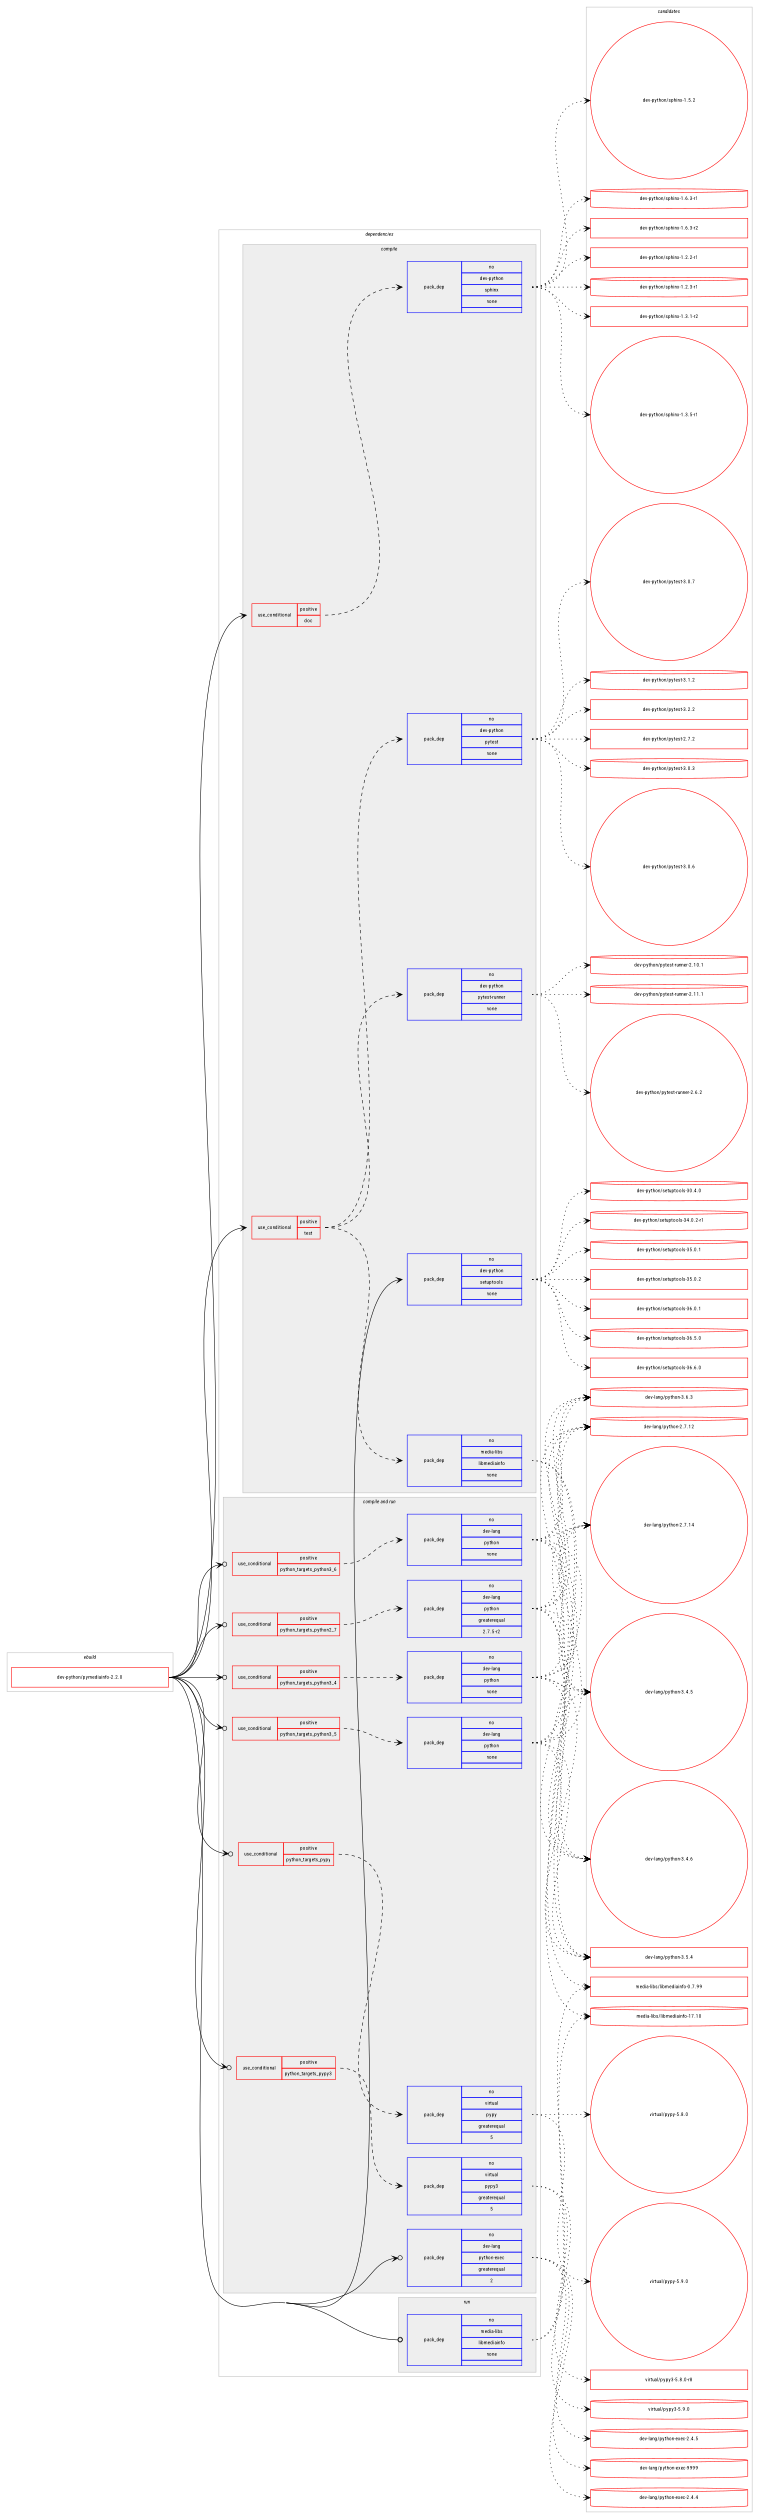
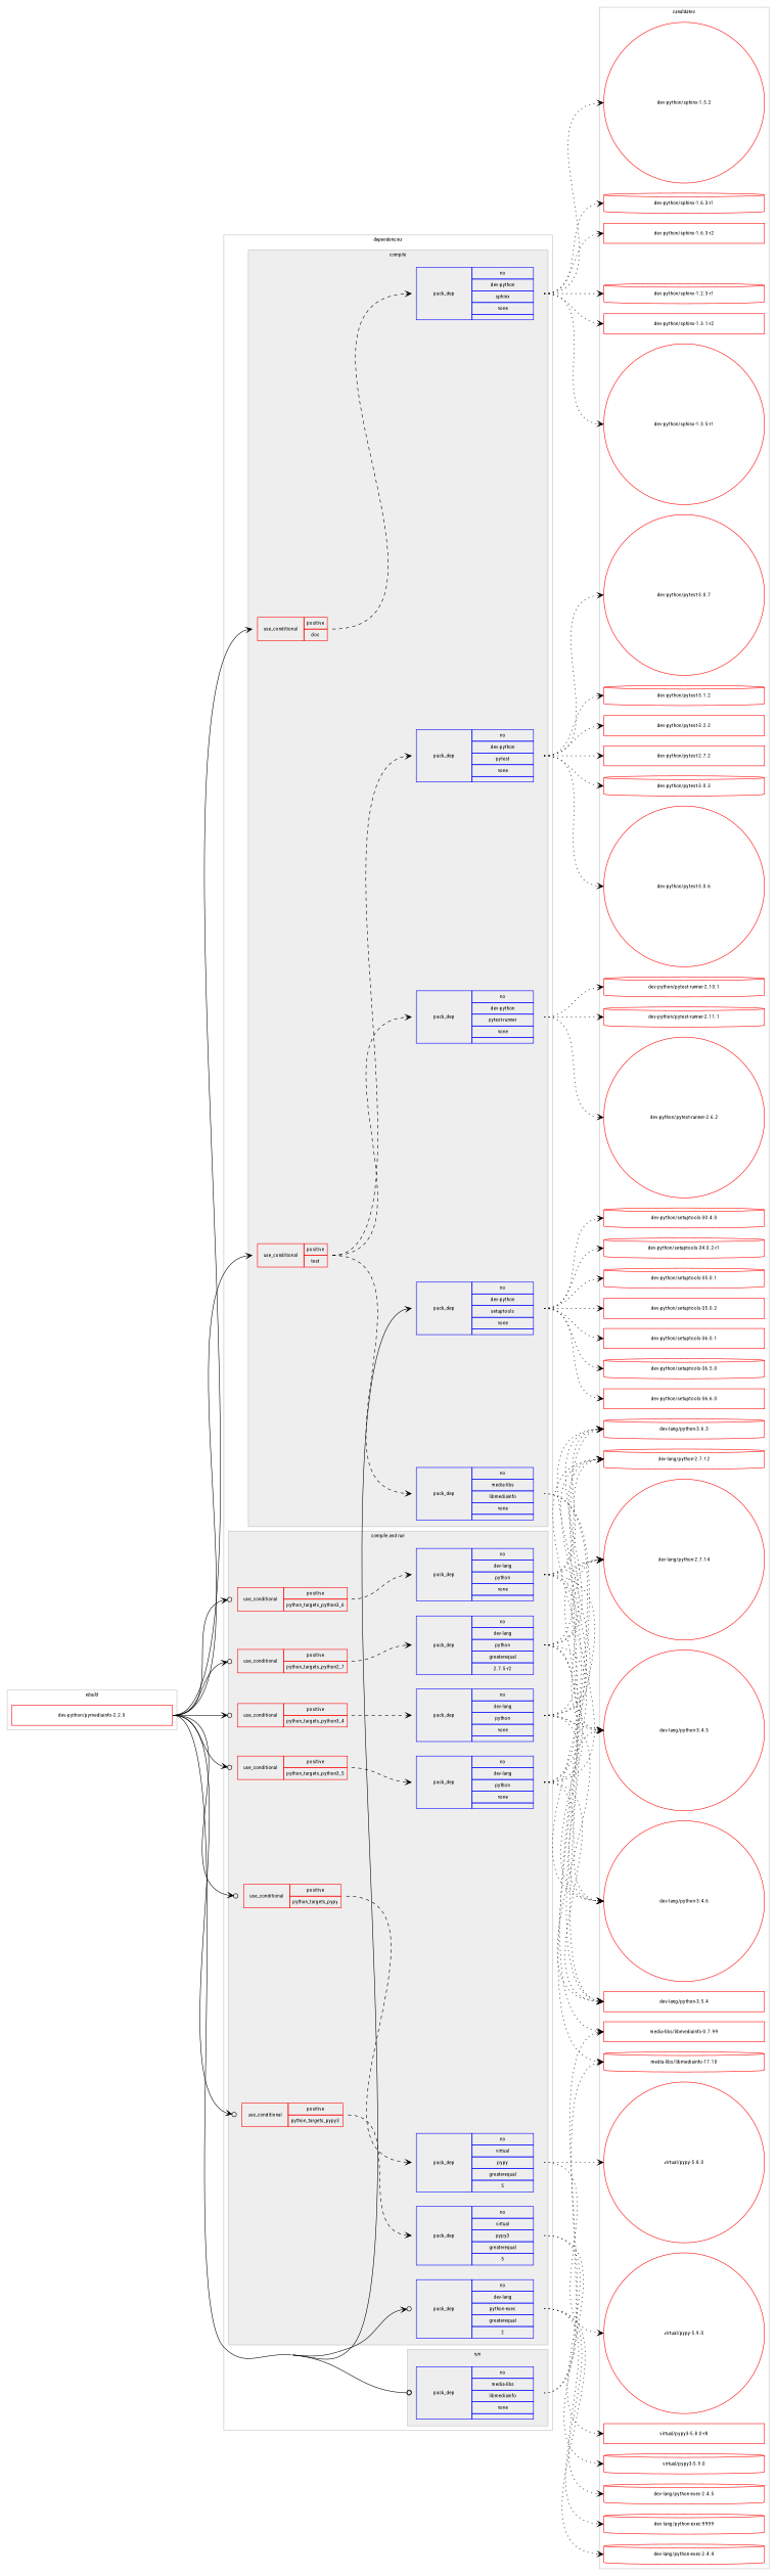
  digraph {
    compound=true
    concentrate=true
    fontname="Roboto Condensed"
    fontsize=10
    newrank=true
    rankdir=LR
    ranksep=1.5
    node [color=red fontname="Roboto Condensed" fontsize=10 shape=none]
    edge [arrowhead=vee fontname="Roboto Condensed" headport=w style=dotted tailport=e weight=100]
    n1 [label="dev-python/pymediainfo-2.2.0" shape=box width=4]
    n2 [color=blue label=<<TABLE BORDER="0" CELLBORDER="1" CELLSPACING="0" CELLPADDING="4" WIDTH="220"><TR><TD ROWSPAN="6" CELLPADDING="30">pack_dep</TD></TR><TR><TD WIDTH="110">no</TD></TR><TR><TD>dev-python</TD></TR><TR><TD>sphinx</TD></TR><TR><TD>none</TD></TR><TR><TD></TD></TR></TABLE>>]
    n3 [label=<<TABLE BORDER="0" CELLBORDER="1" CELLSPACING="0" CELLPADDING="4"><TR><TD ROWSPAN="3" CELLPADDING="10">use_conditional</TD></TR><TR><TD>positive</TD></TR><TR><TD>doc</TD></TR></TABLE>>]
    n4 [color=blue label=<<TABLE BORDER="0" CELLBORDER="1" CELLSPACING="0" CELLPADDING="4" WIDTH="220"><TR><TD ROWSPAN="6" CELLPADDING="30">pack_dep</TD></TR><TR><TD WIDTH="110">no</TD></TR><TR><TD>media-libs</TD></TR><TR><TD>libmediainfo</TD></TR><TR><TD>none</TD></TR><TR><TD></TD></TR></TABLE>>]
    n5 [color=blue label=<<TABLE BORDER="0" CELLBORDER="1" CELLSPACING="0" CELLPADDING="4" WIDTH="220"><TR><TD ROWSPAN="6" CELLPADDING="30">pack_dep</TD></TR><TR><TD WIDTH="110">no</TD></TR><TR><TD>dev-python</TD></TR><TR><TD>pytest</TD></TR><TR><TD>none</TD></TR><TR><TD></TD></TR></TABLE>>]
    n6 [color=blue label=<<TABLE BORDER="0" CELLBORDER="1" CELLSPACING="0" CELLPADDING="4" WIDTH="220"><TR><TD ROWSPAN="6" CELLPADDING="30">pack_dep</TD></TR><TR><TD WIDTH="110">no</TD></TR><TR><TD>dev-python</TD></TR><TR><TD>pytest-runner</TD></TR><TR><TD>none</TD></TR><TR><TD></TD></TR></TABLE>>]
    n7 [label=<<TABLE BORDER="0" CELLBORDER="1" CELLSPACING="0" CELLPADDING="4"><TR><TD ROWSPAN="3" CELLPADDING="10">use_conditional</TD></TR><TR><TD>positive</TD></TR><TR><TD>test</TD></TR></TABLE>>]
    n8 [color=blue label=<<TABLE BORDER="0" CELLBORDER="1" CELLSPACING="0" CELLPADDING="4" WIDTH="220"><TR><TD ROWSPAN="6" CELLPADDING="30">pack_dep</TD></TR><TR><TD WIDTH="110">no</TD></TR><TR><TD>dev-python</TD></TR><TR><TD>setuptools</TD></TR><TR><TD>none</TD></TR><TR><TD></TD></TR></TABLE>>]
    n9 [color=blue label=<<TABLE BORDER="0" CELLBORDER="1" CELLSPACING="0" CELLPADDING="4" WIDTH="220"><TR><TD ROWSPAN="6" CELLPADDING="30">pack_dep</TD></TR><TR><TD WIDTH="110">no</TD></TR><TR><TD>virtual</TD></TR><TR><TD>pypy</TD></TR><TR><TD>greaterequal</TD></TR><TR><TD>5</TD></TR></TABLE>>]
    n10 [label=<<TABLE BORDER="0" CELLBORDER="1" CELLSPACING="0" CELLPADDING="4"><TR><TD ROWSPAN="3" CELLPADDING="10">use_conditional</TD></TR><TR><TD>positive</TD></TR><TR><TD>python_targets_pypy</TD></TR></TABLE>>]
    n11 [color=blue label=<<TABLE BORDER="0" CELLBORDER="1" CELLSPACING="0" CELLPADDING="4" WIDTH="220"><TR><TD ROWSPAN="6" CELLPADDING="30">pack_dep</TD></TR><TR><TD WIDTH="110">no</TD></TR><TR><TD>virtual</TD></TR><TR><TD>pypy3</TD></TR><TR><TD>greaterequal</TD></TR><TR><TD>5</TD></TR></TABLE>>]
    n12 [label=<<TABLE BORDER="0" CELLBORDER="1" CELLSPACING="0" CELLPADDING="4"><TR><TD ROWSPAN="3" CELLPADDING="10">use_conditional</TD></TR><TR><TD>positive</TD></TR><TR><TD>python_targets_pypy3</TD></TR></TABLE>>]
    n13 [color=blue label=<<TABLE BORDER="0" CELLBORDER="1" CELLSPACING="0" CELLPADDING="4" WIDTH="220"><TR><TD ROWSPAN="6" CELLPADDING="30">pack_dep</TD></TR><TR><TD WIDTH="110">no</TD></TR><TR><TD>dev-lang</TD></TR><TR><TD>python</TD></TR><TR><TD>greaterequal</TD></TR><TR><TD>2.7.5-r2</TD></TR></TABLE>>]
    n14 [label=<<TABLE BORDER="0" CELLBORDER="1" CELLSPACING="0" CELLPADDING="4"><TR><TD ROWSPAN="3" CELLPADDING="10">use_conditional</TD></TR><TR><TD>positive</TD></TR><TR><TD>python_targets_python2_7</TD></TR></TABLE>>]
    n15 [color=blue label=<<TABLE BORDER="0" CELLBORDER="1" CELLSPACING="0" CELLPADDING="4" WIDTH="220"><TR><TD ROWSPAN="6" CELLPADDING="30">pack_dep</TD></TR><TR><TD WIDTH="110">no</TD></TR><TR><TD>dev-lang</TD></TR><TR><TD>python</TD></TR><TR><TD>none</TD></TR><TR><TD></TD></TR></TABLE>>]
    n16 [label=<<TABLE BORDER="0" CELLBORDER="1" CELLSPACING="0" CELLPADDING="4"><TR><TD ROWSPAN="3" CELLPADDING="10">use_conditional</TD></TR><TR><TD>positive</TD></TR><TR><TD>python_targets_python3_4</TD></TR></TABLE>>]
    n17 [color=blue label=<<TABLE BORDER="0" CELLBORDER="1" CELLSPACING="0" CELLPADDING="4" WIDTH="220"><TR><TD ROWSPAN="6" CELLPADDING="30">pack_dep</TD></TR><TR><TD WIDTH="110">no</TD></TR><TR><TD>dev-lang</TD></TR><TR><TD>python</TD></TR><TR><TD>none</TD></TR><TR><TD></TD></TR></TABLE>>]
    n18 [label=<<TABLE BORDER="0" CELLBORDER="1" CELLSPACING="0" CELLPADDING="4"><TR><TD ROWSPAN="3" CELLPADDING="10">use_conditional</TD></TR><TR><TD>positive</TD></TR><TR><TD>python_targets_python3_5</TD></TR></TABLE>>]
    n19 [color=blue label=<<TABLE BORDER="0" CELLBORDER="1" CELLSPACING="0" CELLPADDING="4" WIDTH="220"><TR><TD ROWSPAN="6" CELLPADDING="30">pack_dep</TD></TR><TR><TD WIDTH="110">no</TD></TR><TR><TD>dev-lang</TD></TR><TR><TD>python</TD></TR><TR><TD>none</TD></TR><TR><TD></TD></TR></TABLE>>]
    n20 [label=<<TABLE BORDER="0" CELLBORDER="1" CELLSPACING="0" CELLPADDING="4"><TR><TD ROWSPAN="3" CELLPADDING="10">use_conditional</TD></TR><TR><TD>positive</TD></TR><TR><TD>python_targets_python3_6</TD></TR></TABLE>>]
    n21 [color=blue label=<<TABLE BORDER="0" CELLBORDER="1" CELLSPACING="0" CELLPADDING="4" WIDTH="220"><TR><TD ROWSPAN="6" CELLPADDING="30">pack_dep</TD></TR><TR><TD WIDTH="110">no</TD></TR><TR><TD>dev-lang</TD></TR><TR><TD>python-exec</TD></TR><TR><TD>greaterequal</TD></TR><TR><TD>2</TD></TR></TABLE>>]
    n22 [color=blue label=<<TABLE BORDER="0" CELLBORDER="1" CELLSPACING="0" CELLPADDING="4" WIDTH="220"><TR><TD ROWSPAN="6" CELLPADDING="30">pack_dep</TD></TR><TR><TD WIDTH="110">no</TD></TR><TR><TD>media-libs</TD></TR><TR><TD>libmediainfo</TD></TR><TR><TD>none</TD></TR><TR><TD></TD></TR></TABLE>>]
-   n23 [label="dev-python/sphinx-1.2.2-r1" shape=box width=4]
    n24 [label="dev-python/sphinx-1.2.3-r1" shape=cylinder width=4]
    n25 [label="dev-python/sphinx-1.3.1-r2" shape=box width=4]
    n26 [label="dev-python/sphinx-1.3.5-r1" shape=circle width=4]
    n27 [label="dev-python/sphinx-1.5.2" shape=circle width=4]
    n28 [label="dev-python/sphinx-1.6.3-r1" shape=cylinder width=4]
    n29 [label="dev-python/sphinx-1.6.3-r2" shape=box width=4]
    n30 [label="media-libs/libmediainfo-0.7.99" shape=box width=4]
    n31 [label="media-libs/libmediainfo-17.10" shape=cylinder width=4]
    n32 [label="dev-python/pytest-2.7.2" shape=box width=4]
    n33 [label="dev-python/pytest-3.0.3" shape=cylinder width=4]
    n34 [label="dev-python/pytest-3.0.6" shape=circle width=4]
    n35 [label="dev-python/pytest-3.0.7" shape=circle width=4]
    n36 [label="dev-python/pytest-3.1.2" shape=cylinder width=4]
    n37 [label="dev-python/pytest-3.2.2" shape=box width=4]
    n38 [label="dev-python/pytest-runner-2.10.1" shape=cylinder width=4]
    n39 [label="dev-python/pytest-runner-2.11.1" shape=cylinder width=4]
    n40 [label="dev-python/pytest-runner-2.6.2" shape=circle width=4]
    n41 [label="dev-python/setuptools-30.4.0" shape=cylinder width=4]
    n42 [label="dev-python/setuptools-34.0.2-r1" shape=cylinder width=4]
    n43 [label="dev-python/setuptools-35.0.1" shape=cylinder width=4]
    n44 [label="dev-python/setuptools-35.0.2" shape=box width=4]
    n45 [label="dev-python/setuptools-36.0.1" shape=box width=4]
    n46 [label="dev-python/setuptools-36.5.0" shape=cylinder width=4]
    n47 [label="dev-python/setuptools-36.6.0" shape=box width=4]
    n48 [label="virtual/pypy-5.8.0" shape=circle width=4]
    n49 [label="virtual/pypy-5.9.0" shape=circle width=4]
    n50 [label="virtual/pypy3-5.8.0-r8" shape=box width=4]
    n51 [label="virtual/pypy3-5.9.0" shape=cylinder width=4]
    n52 [label="dev-lang/python-2.7.12" shape=cylinder width=4]
    n53 [label="dev-lang/python-2.7.14" shape=circle width=4]
    n54 [label="dev-lang/python-3.4.5" shape=circle width=4]
    n55 [label="dev-lang/python-3.4.6" shape=circle width=4]
    n56 [label="dev-lang/python-3.5.4" shape=box width=4]
    n57 [label="dev-lang/python-3.6.3" shape=cylinder width=4]
    n58 [label="dev-lang/python-exec-2.4.4" shape=cylinder width=4]
    n59 [label="dev-lang/python-exec-2.4.5" shape=cylinder width=4]
    n60 [label="dev-lang/python-exec-9999" shape=cylinder width=4]
    subgraph cluster_1 {
      color=gray
      label=<<i>ebuild</i>>
      rank=same
      n1
    }
    subgraph cluster_2 {
      color=gray
      label=<<i>dependencies</i>>
      subgraph cluster_3 {
        color=gray
        fillcolor="#eeeeee"
        label=<<i>compile</i>>
        style=filled
        subgraph sub_4 {
          color=gray
          fillcolor="#eeeeee"
          label=<<i>compile</i>>
          style=filled
          n3
          subgraph sub_5 {
            color=gray
            fillcolor="#eeeeee"
            label=<<i>compile</i>>
            style=filled
            n2
          }
        }
        subgraph sub_6 {
          color=gray
          fillcolor="#eeeeee"
          label=<<i>compile</i>>
          style=filled
          n7
          subgraph sub_7 {
            color=gray
            fillcolor="#eeeeee"
            label=<<i>compile</i>>
            style=filled
            n4
          }
          subgraph sub_8 {
            color=gray
            fillcolor="#eeeeee"
            label=<<i>compile</i>>
            style=filled
            n5
          }
          subgraph sub_9 {
            color=gray
            fillcolor="#eeeeee"
            label=<<i>compile</i>>
            style=filled
            n6
          }
        }
        subgraph sub_10 {
          color=gray
          fillcolor="#eeeeee"
          label=<<i>compile</i>>
          style=filled
          n8
        }
      }
      subgraph cluster_11 {
        color=gray
        fillcolor="#eeeeee"
        label=<<i>compile and run</i>>
        style=filled
        subgraph sub_12 {
          color=gray
          fillcolor="#eeeeee"
          label=<<i>compile and run</i>>
          style=filled
          n10
          subgraph sub_13 {
            color=gray
            fillcolor="#eeeeee"
            label=<<i>compile and run</i>>
            style=filled
            n9
          }
        }
        subgraph sub_14 {
          color=gray
          fillcolor="#eeeeee"
          label=<<i>compile and run</i>>
          style=filled
          n12
          subgraph sub_15 {
            color=gray
            fillcolor="#eeeeee"
            label=<<i>compile and run</i>>
            style=filled
            n11
          }
        }
        subgraph sub_16 {
          color=gray
          fillcolor="#eeeeee"
          label=<<i>compile and run</i>>
          style=filled
          n14
          subgraph sub_17 {
            color=gray
            fillcolor="#eeeeee"
            label=<<i>compile and run</i>>
            style=filled
            n13
          }
        }
        subgraph sub_18 {
          color=gray
          fillcolor="#eeeeee"
          label=<<i>compile and run</i>>
          style=filled
          n16
          subgraph sub_19 {
            color=gray
            fillcolor="#eeeeee"
            label=<<i>compile and run</i>>
            style=filled
            n15
          }
        }
        subgraph sub_20 {
          color=gray
          fillcolor="#eeeeee"
          label=<<i>compile and run</i>>
          style=filled
          n18
          subgraph sub_21 {
            color=gray
            fillcolor="#eeeeee"
            label=<<i>compile and run</i>>
            style=filled
            n17
          }
        }
        subgraph sub_22 {
          color=gray
          fillcolor="#eeeeee"
          label=<<i>compile and run</i>>
          style=filled
          n20
          subgraph sub_23 {
            color=gray
            fillcolor="#eeeeee"
            label=<<i>compile and run</i>>
            style=filled
            n19
          }
        }
        subgraph sub_24 {
          color=gray
          fillcolor="#eeeeee"
          label=<<i>compile and run</i>>
          style=filled
          n21
        }
      }
      subgraph cluster_25 {
        color=gray
        fillcolor="#eeeeee"
        label=<<i>run</i>>
        style=filled
        subgraph sub_26 {
          color=gray
          fillcolor="#eeeeee"
          label=<<i>run</i>>
          style=filled
          n22
        }
      }
    }
    subgraph cluster_27 {
      color=gray
      label=<<i>candidates</i>>
      rank=same
      subgraph sub_28 {
        color=black
        label=<<i>candidates</i>>
        nodesep=1
        rank=same
-       n23
        n24
        n25
        n26
        n27
        n28
        n29
      }
      subgraph sub_29 {
        color=black
        label=<<i>candidates</i>>
        nodesep=1
        rank=same
        n30
        n31
      }
      subgraph sub_30 {
        color=black
        label=<<i>candidates</i>>
        nodesep=1
        rank=same
        n32
        n33
        n34
        n35
        n36
        n37
      }
      subgraph sub_31 {
        color=black
        label=<<i>candidates</i>>
        nodesep=1
        rank=same
        n38
        n39
        n40
      }
      subgraph sub_32 {
        color=black
        label=<<i>candidates</i>>
        nodesep=1
        rank=same
        n41
        n42
        n43
        n44
        n45
        n46
        n47
      }
      subgraph sub_33 {
        color=black
        label=<<i>candidates</i>>
        nodesep=1
        rank=same
        n48
        n49
      }
      subgraph sub_34 {
        color=black
        label=<<i>candidates</i>>
        nodesep=1
        rank=same
        n50
        n51
      }
      subgraph sub_35 {
        color=black
        label=<<i>candidates</i>>
        nodesep=1
        rank=same
        n52
        n53
        n54
        n55
        n56
        n57
      }
      subgraph sub_36 {
        color=black
        label=<<i>candidates</i>>
        nodesep=1
        rank=same
        n52
        n53
        n54
        n55
        n56
        n57
      }
      subgraph sub_37 {
        color=black
        label=<<i>candidates</i>>
        nodesep=1
        rank=same
        n52
        n53
        n54
        n55
        n56
        n57
      }
      subgraph sub_38 {
        color=black
        label=<<i>candidates</i>>
        nodesep=1
        rank=same
        n52
        n53
        n54
        n55
        n56
        n57
      }
      subgraph sub_39 {
        color=black
        label=<<i>candidates</i>>
        nodesep=1
        rank=same
        n58
        n59
        n60
      }
      subgraph sub_40 {
        color=black
        label=<<i>candidates</i>>
        nodesep=1
        rank=same
        n30
        n31
      }
    }
    n1 -> n3 [style=solid weight=20]
    n1 -> n7 [style=solid weight=20]
    n1 -> n8 [style=solid weight=20]
    n1 -> n10 [arrowhead=odotvee style=solid weight=20]
    n1 -> n12 [arrowhead=odotvee style=solid weight=20]
    n1 -> n14 [arrowhead=odotvee style=solid weight=20]
    n1 -> n16 [arrowhead=odotvee style=solid weight=20]
    n1 -> n18 [arrowhead=odotvee style=solid weight=20]
    n1 -> n20 [arrowhead=odotvee style=solid weight=20]
    n1 -> n21 [arrowhead=odotvee style=solid weight=20]
    n1 -> n22 [arrowhead=odot style=solid weight=20]
-   n2 -> n23
    n2 -> n24
    n2 -> n25
    n2 -> n26
    n2 -> n27
    n2 -> n28
    n2 -> n29
    n3 -> n2 [style=dashed weight=20]
    n4 -> n30
    n4 -> n31
    n5 -> n32
    n5 -> n33
    n5 -> n34
    n5 -> n35
    n5 -> n36
    n5 -> n37
    n6 -> n38
    n6 -> n39
    n6 -> n40
    n7 -> n4 [style=dashed weight=20]
    n7 -> n5 [style=dashed weight=20]
    n7 -> n6 [style=dashed weight=20]
    n8 -> n41
    n8 -> n42
    n8 -> n43
    n8 -> n44
    n8 -> n45
    n8 -> n46
    n8 -> n47
    n9 -> n48
    n9 -> n49
    n10 -> n9 [style=dashed weight=20]
    n11 -> n50
    n11 -> n51
    n12 -> n11 [style=dashed weight=20]
    n13 -> n52
    n13 -> n53
    n13 -> n54
    n13 -> n55
    n13 -> n56
    n13 -> n57
    n14 -> n13 [style=dashed weight=20]
    n15 -> n52
    n15 -> n53
    n15 -> n54
    n15 -> n55
    n15 -> n56
    n15 -> n57
    n16 -> n15 [style=dashed weight=20]
    n17 -> n52
    n17 -> n53
    n17 -> n54
    n17 -> n55
    n17 -> n56
    n17 -> n57
    n18 -> n17 [style=dashed weight=20]
    n19 -> n52
    n19 -> n53
    n19 -> n54
    n19 -> n55
    n19 -> n56
    n19 -> n57
    n20 -> n19 [style=dashed weight=20]
    n21 -> n58
    n21 -> n59
    n21 -> n60
    n22 -> n30
    n22 -> n31
  }
